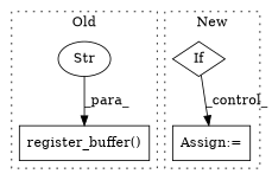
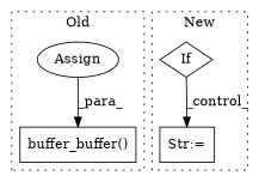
  digraph {
    node [l=3 shape=box]
-   n1 [a=75 l="21,1" label="register_buffer()" s="2479,2568"]
-   n2 [a=66 l=10 label=Str s=2500 shape=ellipse]
+   n1 [a=75 l="21,1" label="buffer_buffer()" s="2479,2568"]
+   n2 [a=66 l=10 label=Assign s=2500 shape=ellipse]
    n3 [a=96 label=If s=1718 shape=diamond]
-   n4 [a=68 label="Assign:=" s=1768]
+   n4 [a=68 label="Str:=" s=1768]
    subgraph cluster_1 {
      label=Old
      style=dotted
      n1
      n2
    }
    subgraph cluster_2 {
      label=New
      style=dotted
      n3
      n4
    }
    n2 -> n1 [label=_para_]
    n3 -> n4 [label=_control_]
  }
